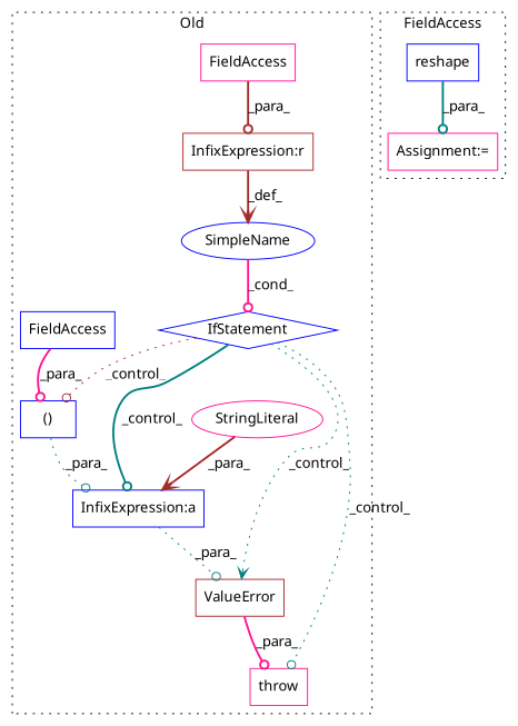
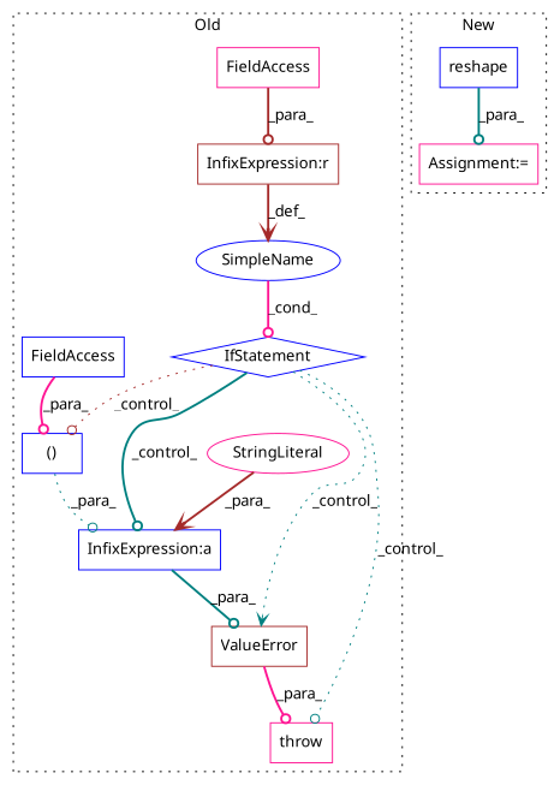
  digraph {
    fontname="Noto Sans"
    node [a=27 color=blue fontname="Noto Sans" l=9 shape=box]
    edge [arrowhead=odot color=teal fontname="Noto Sans" style=bold]
    n1 [a=53 color=deeppink l=6 label=throw s=2228]
    n2 [a=25 l="4,3" label=IfStatement s="2161,2217" shape=diamond]
    n3 [a=42 label=SimpleName shape=ellipse l=""]
    n4 [color=brown label="InfixExpression:r" s=2174]
    n5 [a=32 color=brown l="11,2" label=ValueError s="2234,2363"]
    n6 [a=22 color=deeppink label=FieldAccess s=2165]
    n7 [a=106 l=58 label="()" s=2305]
    n8 [a=22 label=FieldAccess s=2354]
    n9 [l=16 label="InfixExpression:a" s=2289]
    n10 [a=45 color=deeppink l=44 label=StringLiteral s=2245 shape=ellipse]
    n11 [a=32 l="8,1" label=reshape s="2201,2227"]
    n12 [a=7 color=deeppink l=1 label="Assignment:=" s=2152]
    subgraph cluster_1 {
      label=Old
      style=dotted
      n1
      n2
      n3
      n4
      n5
      n6
      n7
      n8
      n9
      n10
    }
    subgraph cluster_2 {
-     label=FieldAccess
+     label=New
      style=dotted
      n11
      n12
    }
    n2 -> n1 [label=_control_ style=dotted]
    n2 -> n5 [arrowhead=vee label=_control_ style=dotted]
    n2 -> n7 [color=brown label=_control_ style=dotted]
    n2 -> n9 [label=_control_]
    n3 -> n2 [color=deeppink label=_cond_]
    n4 -> n3 [arrowhead=vee color=brown label=_def_]
    n5 -> n1 [color=deeppink label=_para_]
    n6 -> n4 [color=brown label=_para_]
    n7 -> n9 [label=_para_ style=dotted]
    n8 -> n7 [color=deeppink label=_para_]
-   n9 -> n5 [label=_para_ style=dotted]
+   n9 -> n5 [label=_para_]
    n10 -> n9 [arrowhead=vee color=brown label=_para_]
    n11 -> n12 [label=_para_]
  }
